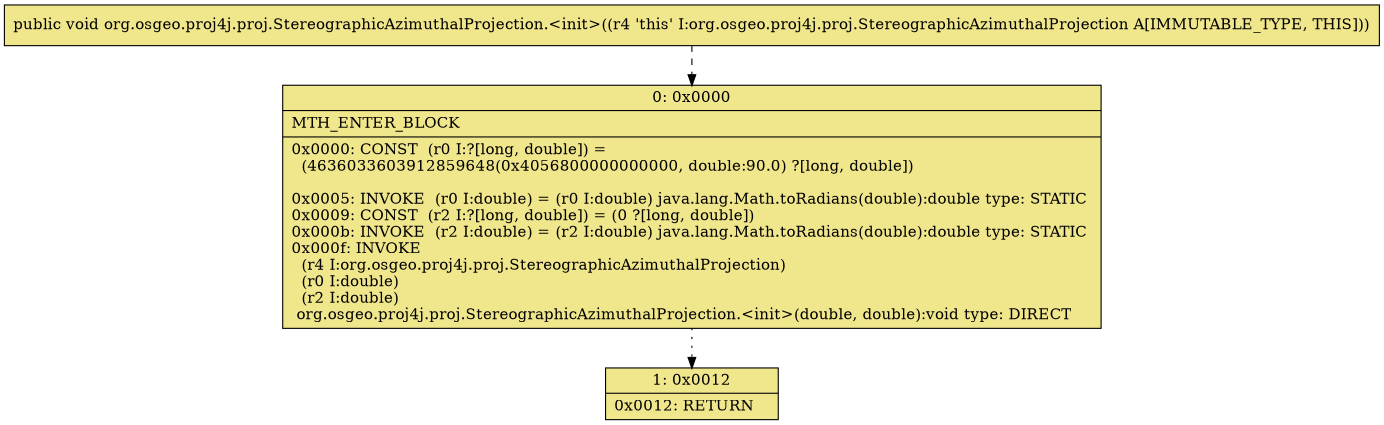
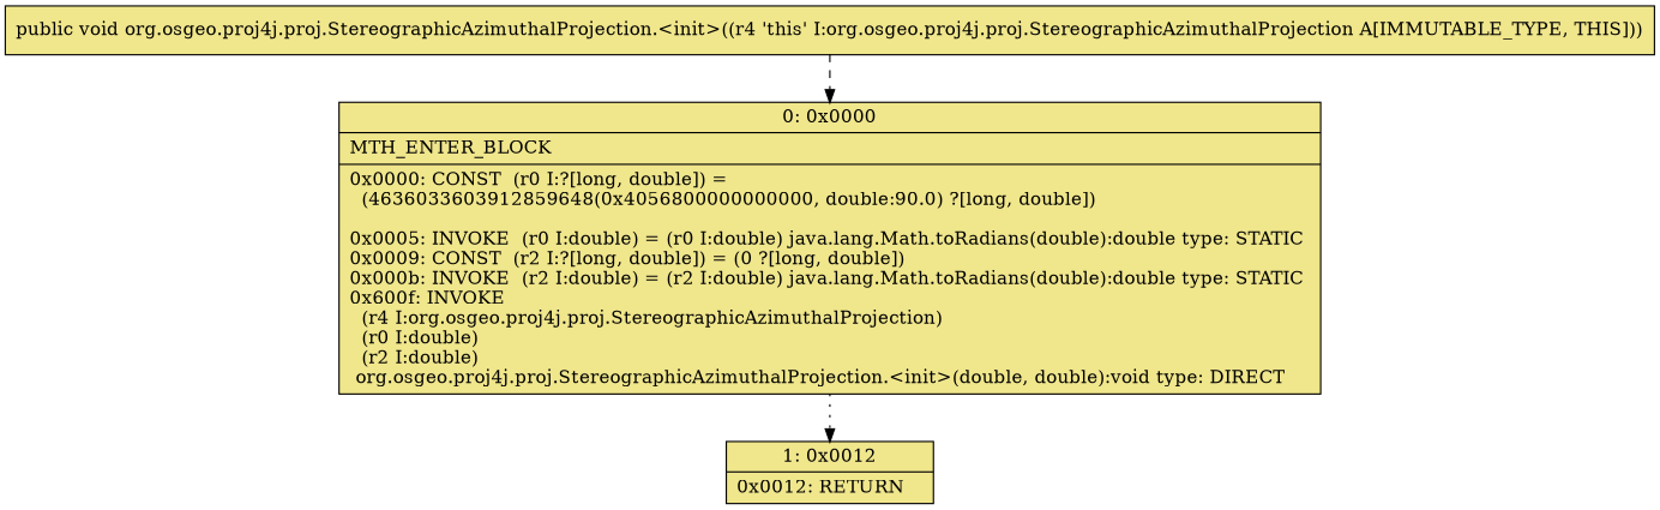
  digraph {
    node [shape=record style=filled fillcolor=khaki]
-   n1 [label="{0\:\ 0x0000|MTH_ENTER_BLOCK\l|0x0000: CONST  (r0 I:?[long, double]) = \l  (4636033603912859648(0x4056800000000000, double:90.0) ?[long, double])\l \l0x0005: INVOKE  (r0 I:double) = (r0 I:double) java.lang.Math.toRadians(double):double type: STATIC \l0x0009: CONST  (r2 I:?[long, double]) = (0 ?[long, double]) \l0x000b: INVOKE  (r2 I:double) = (r2 I:double) java.lang.Math.toRadians(double):double type: STATIC \l0x000f: INVOKE  \l  (r4 I:org.osgeo.proj4j.proj.StereographicAzimuthalProjection)\l  (r0 I:double)\l  (r2 I:double)\l org.osgeo.proj4j.proj.StereographicAzimuthalProjection.\<init\>(double, double):void type: DIRECT \l}"]
+   n1 [label="{0\:\ 0x0000|MTH_ENTER_BLOCK\l|0x0000: CONST  (r0 I:?[long, double]) = \l  (4636033603912859648(0x4056800000000000, double:90.0) ?[long, double])\l \l0x0005: INVOKE  (r0 I:double) = (r0 I:double) java.lang.Math.toRadians(double):double type: STATIC \l0x0009: CONST  (r2 I:?[long, double]) = (0 ?[long, double]) \l0x000b: INVOKE  (r2 I:double) = (r2 I:double) java.lang.Math.toRadians(double):double type: STATIC \l0x600f: INVOKE  \l  (r4 I:org.osgeo.proj4j.proj.StereographicAzimuthalProjection)\l  (r0 I:double)\l  (r2 I:double)\l org.osgeo.proj4j.proj.StereographicAzimuthalProjection.\<init\>(double, double):void type: DIRECT \l}"]
    n2 [label="{1\:\ 0x0012|0x0012: RETURN   \l}"]
    n3 [label="{public void org.osgeo.proj4j.proj.StereographicAzimuthalProjection.\<init\>((r4 'this' I:org.osgeo.proj4j.proj.StereographicAzimuthalProjection A[IMMUTABLE_TYPE, THIS])) }"]
    n1 -> n2 [style=dotted]
    n3 -> n1 [style=dashed]
  }
